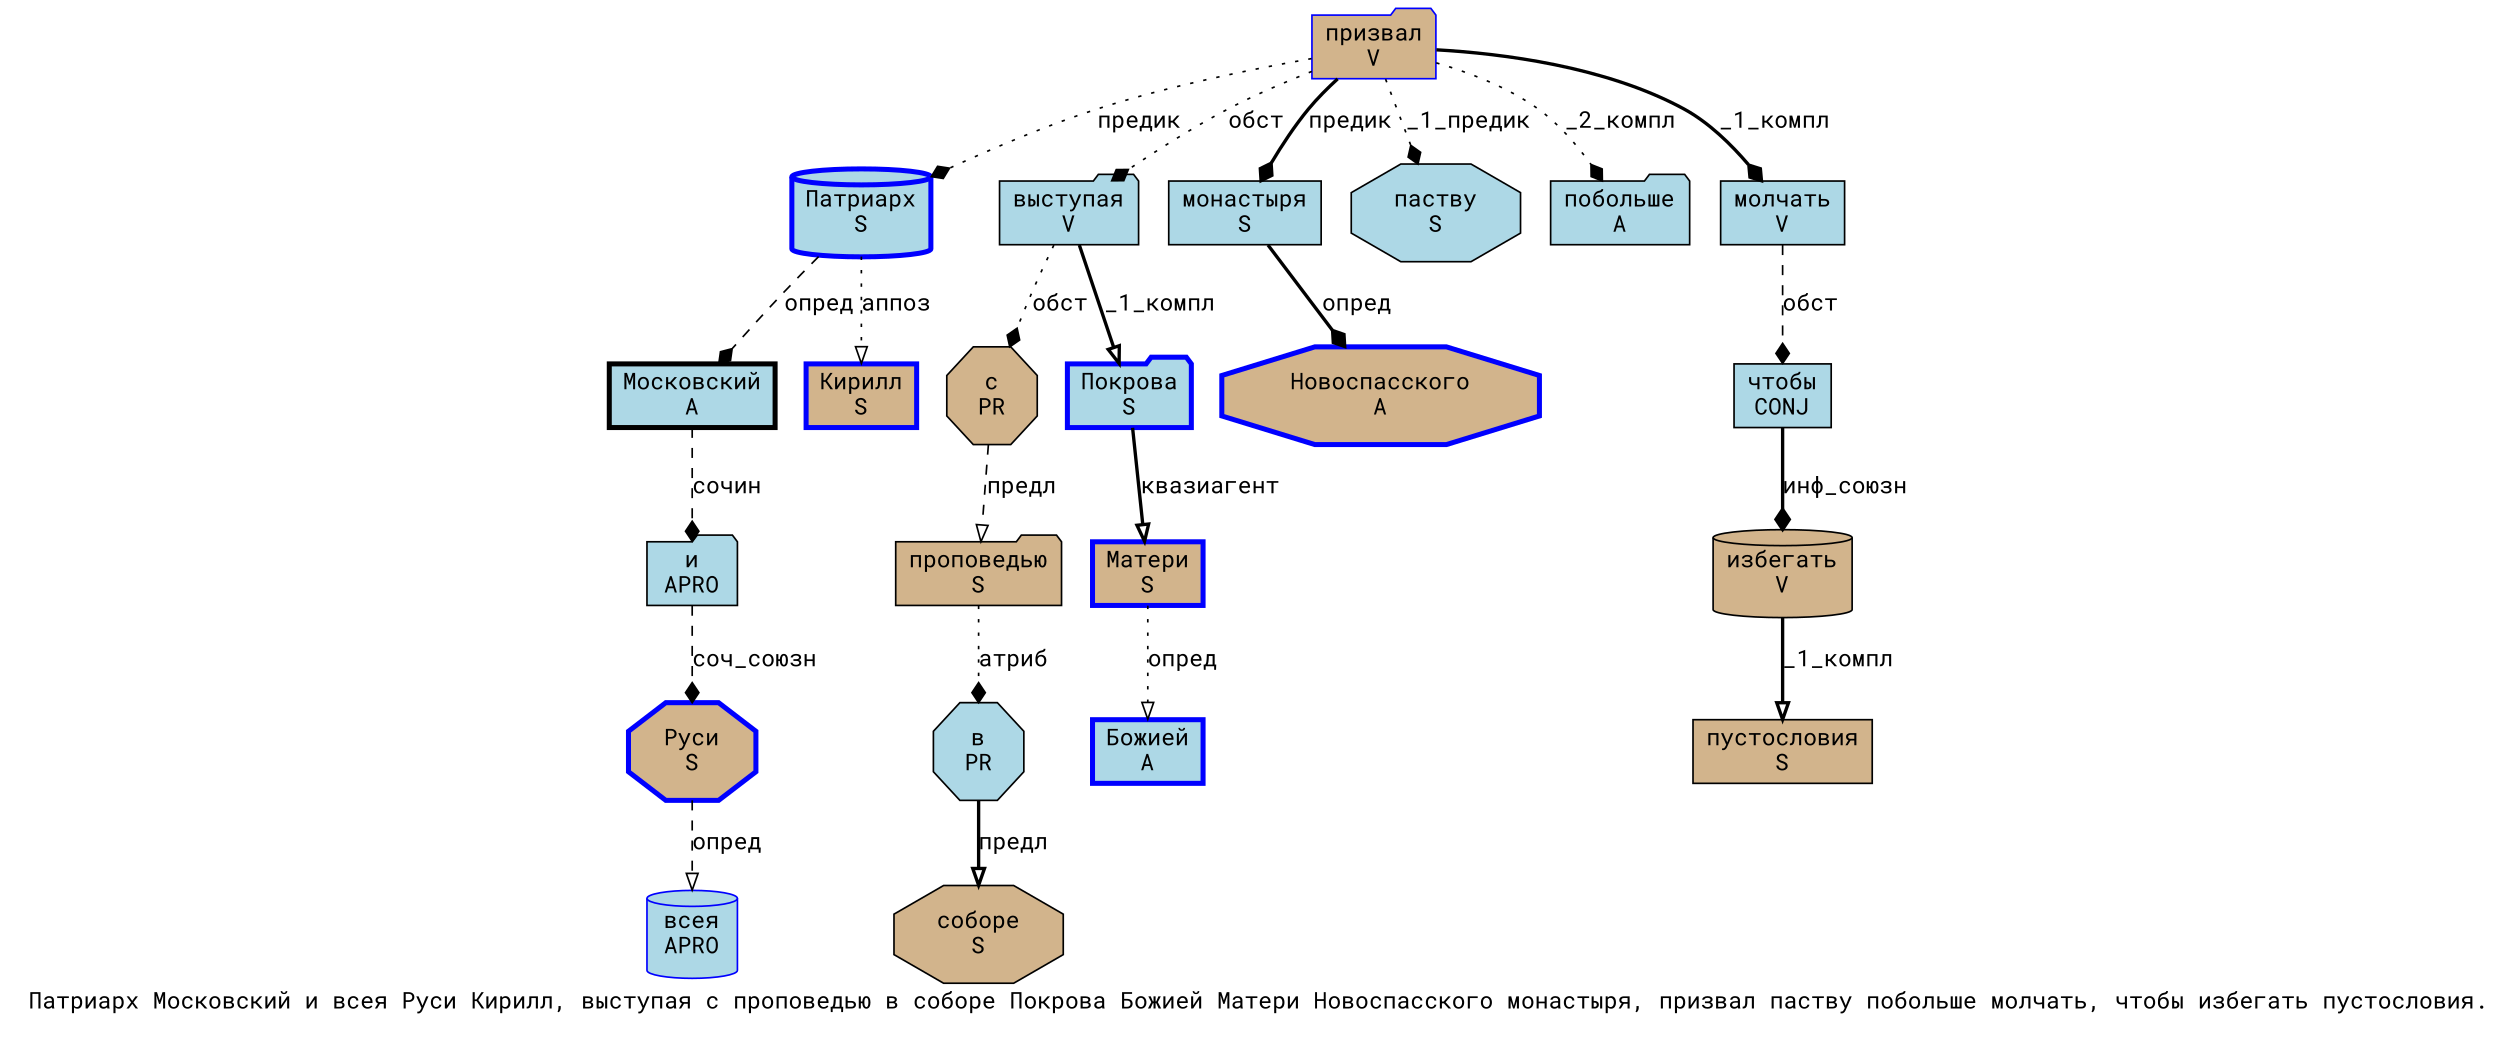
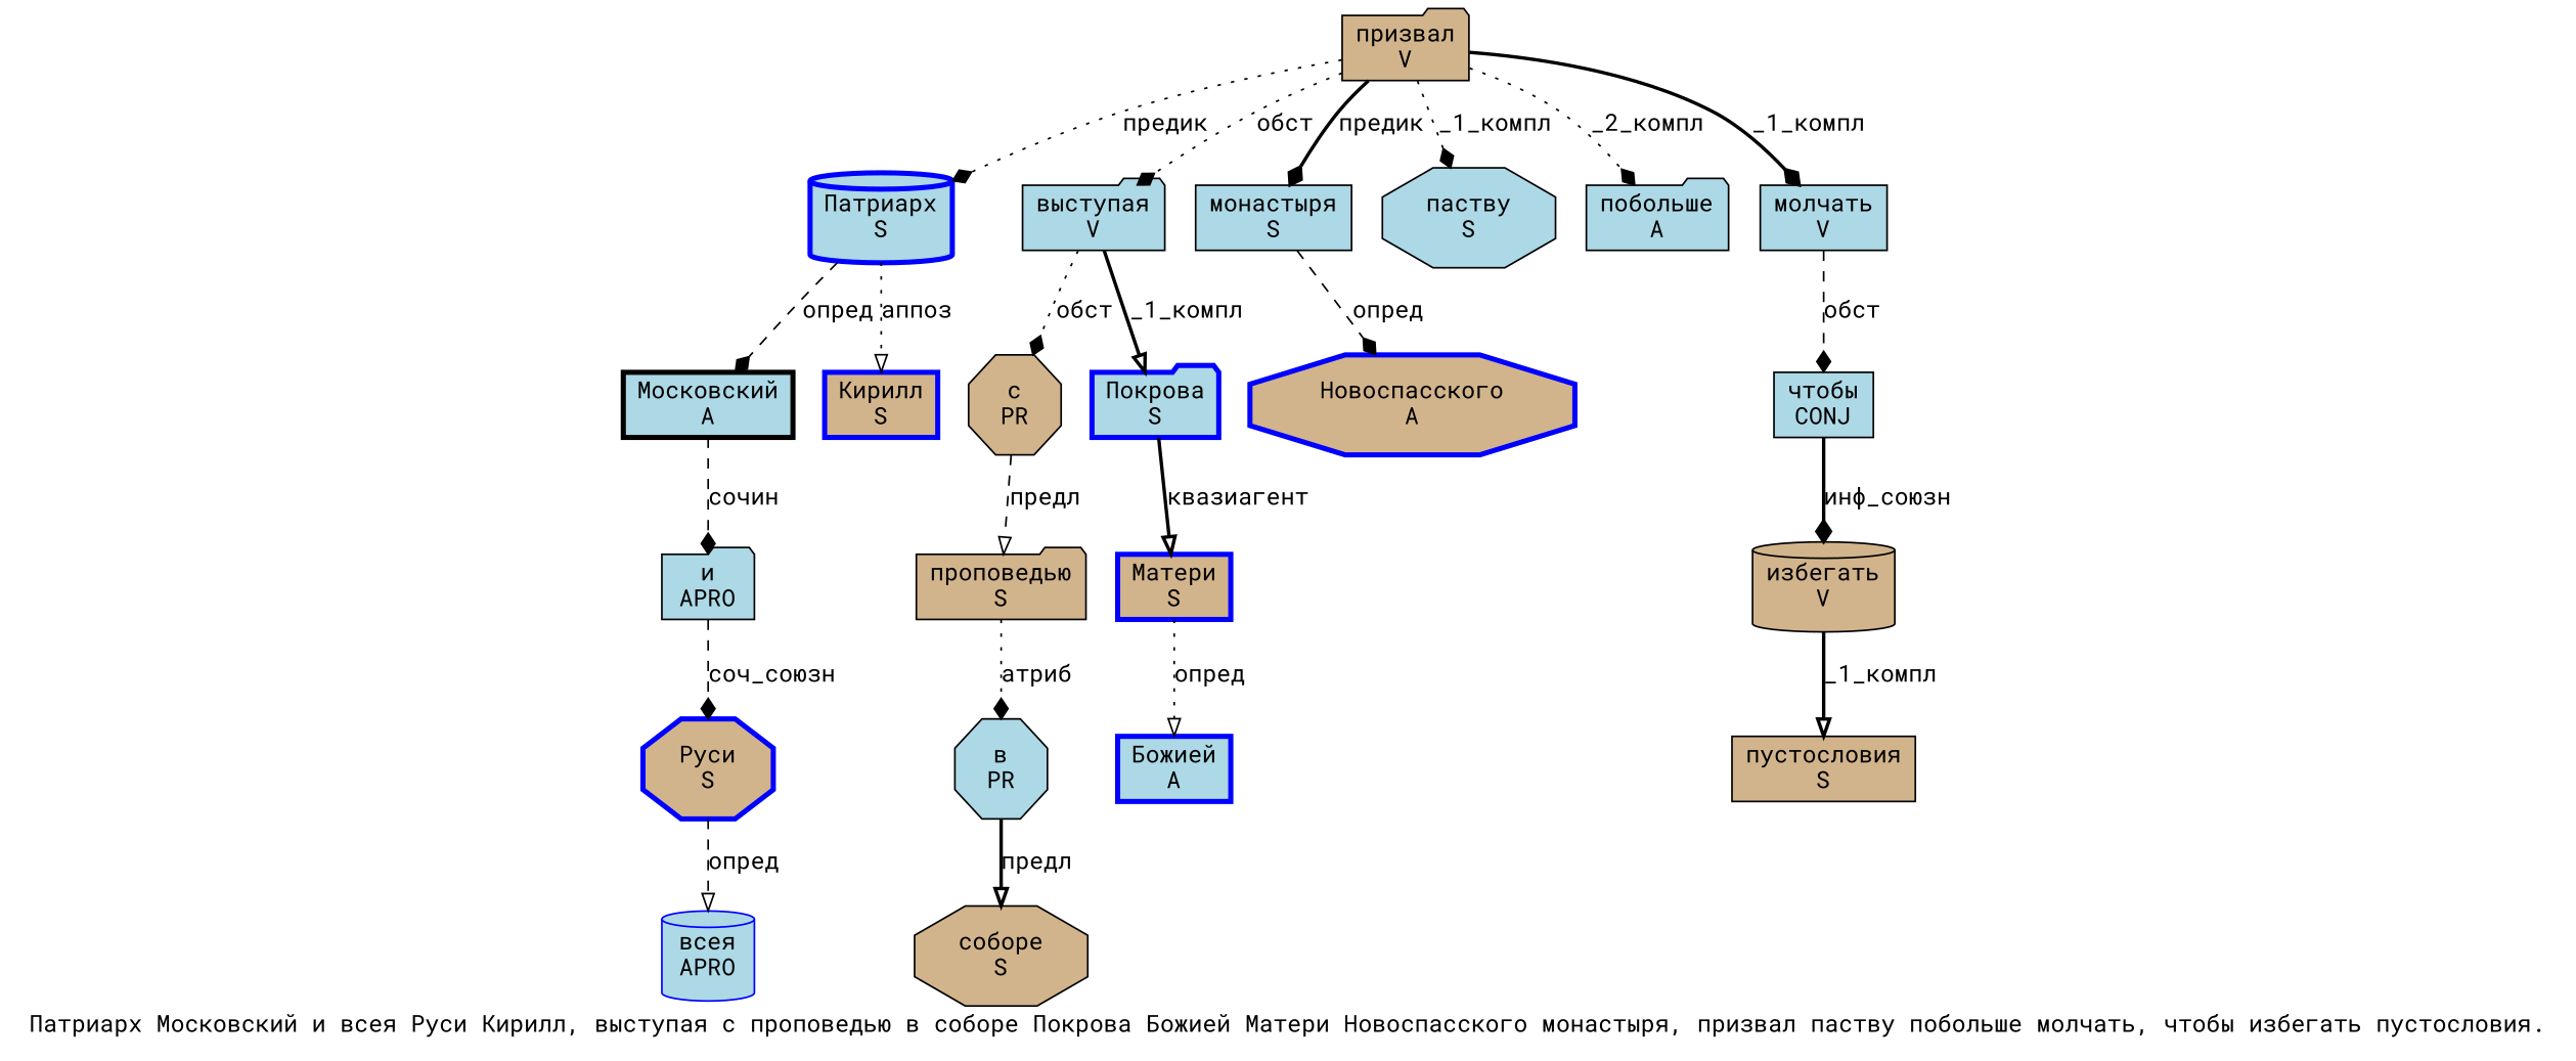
  digraph {
    fontname="Roboto Mono"
    label="Патриарх Московский и всея Руси Кирилл, выступая с проповедью в соборе Покрова Божией Матери Новоспасского монастыря, призвал паству побольше молчать, чтобы избегать пустословия."
    node [fillcolor=lightblue fontname="Roboto Mono" penwidth=1 shape=box style=filled]
    edge [arrowhead=diamond fontname="Roboto Mono" style=dotted]
    n1 [color=blue label="Патриарх\nS" penwidth=3 shape=cylinder]
    n2 [color=black label="Московский\nA" penwidth=3]
    n3 [color=blue fillcolor=tan label="Кирилл\nS" penwidth=3]
    n4 [label="и\nAPRO" shape=folder]
    n5 [color=blue fillcolor=tan label="Руси\nS" penwidth=3 shape=octagon]
    n6 [color=blue label="всея\nAPRO" shape=cylinder]
    n7 [label="выступая\nV" shape=folder]
    n8 [fillcolor=tan label="с\nPR" shape=octagon]
    n9 [color=blue label="Покрова\nS" penwidth=3 shape=folder]
    n10 [fillcolor=tan label="проповедью\nS" shape=folder]
    n11 [color=blue fillcolor=tan label="Матери\nS" penwidth=3]
    n12 [label="в\nPR" shape=octagon]
    n13 [fillcolor=tan label="соборе\nS" shape=octagon]
    n14 [color=blue label="Божией\nA" penwidth=3]
    n15 [color=blue fillcolor=tan label="Новоспасского\nA" penwidth=3 shape=octagon]
    n16 [label="монастыря\nS"]
-   n17 [fillcolor=tan label="призвал\nV" shape=folder color=blue]
+   n17 [fillcolor=tan label="призвал\nV" shape=folder]
    n18 [label="паству\nS" shape=octagon]
    n19 [label="побольше\nA" shape=folder]
    n20 [label="молчать\nV"]
    n21 [label="чтобы\nCONJ"]
    n22 [fillcolor=tan label="избегать\nV" shape=cylinder]
    n23 [fillcolor=tan label="пустословия\nS"]
    n1 -> n2 [label="опред" style=dashed]
    n1 -> n3 [arrowhead=onormal label="аппоз"]
    n2 -> n4 [label="сочин" style=dashed]
    n4 -> n5 [label="соч_союзн" style=dashed]
    n5 -> n6 [arrowhead=onormal label="опред" style=dashed]
    n7 -> n8 [label="обст"]
    n7 -> n9 [arrowhead=onormal label="_1_компл" style=bold]
    n8 -> n10 [arrowhead=onormal label="предл" style=dashed]
    n9 -> n11 [arrowhead=onormal label="квазиагент" style=bold]
    n10 -> n12 [label="атриб"]
    n11 -> n14 [arrowhead=onormal label="опред"]
    n12 -> n13 [arrowhead=onormal label="предл" style=bold]
-   n16 -> n15 [label="опред" style=bold]
+   n16 -> n15 [label="опред" style=dashed]
    n17 -> n1 [label="предик"]
    n17 -> n7 [label="обст"]
    n17 -> n16 [label="предик" style=bold]
-   n17 -> n18 [label="_1_предик"]
+   n17 -> n18 [label="_1_компл"]
    n17 -> n19 [label="_2_компл"]
    n17 -> n20 [label="_1_компл" style=bold]
    n20 -> n21 [label="обст" style=dashed]
    n21 -> n22 [label="инф_союзн" style=bold]
    n22 -> n23 [arrowhead=onormal label="_1_компл" style=bold]
  }
